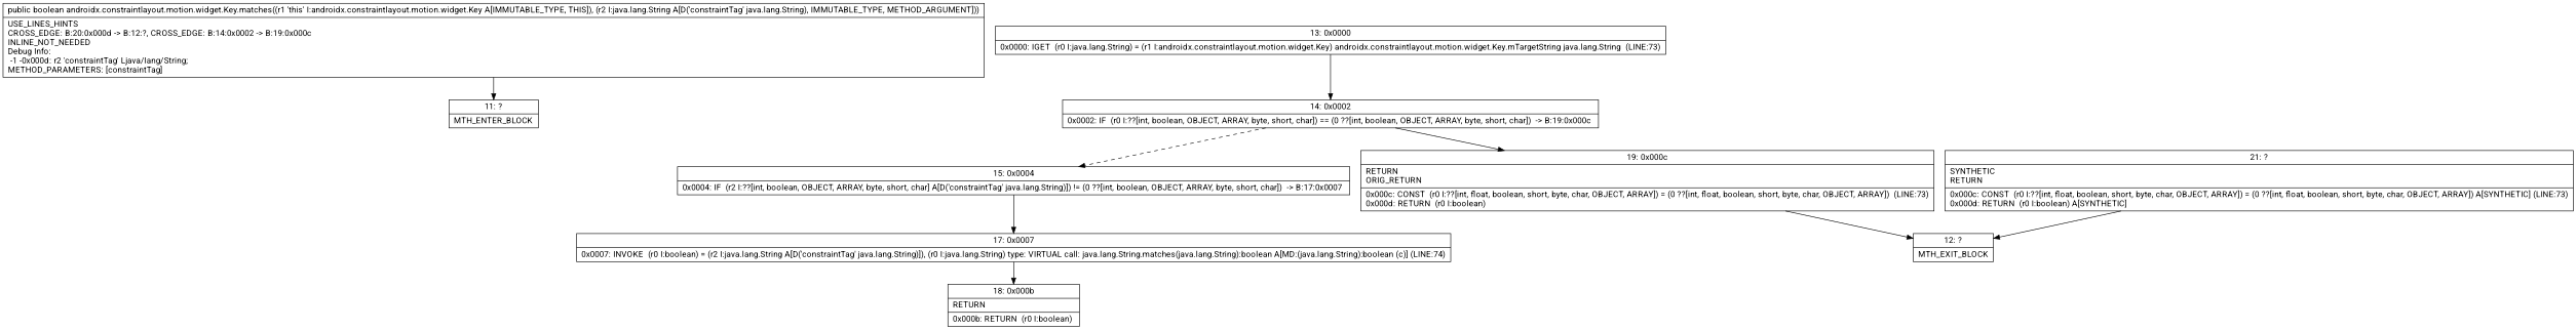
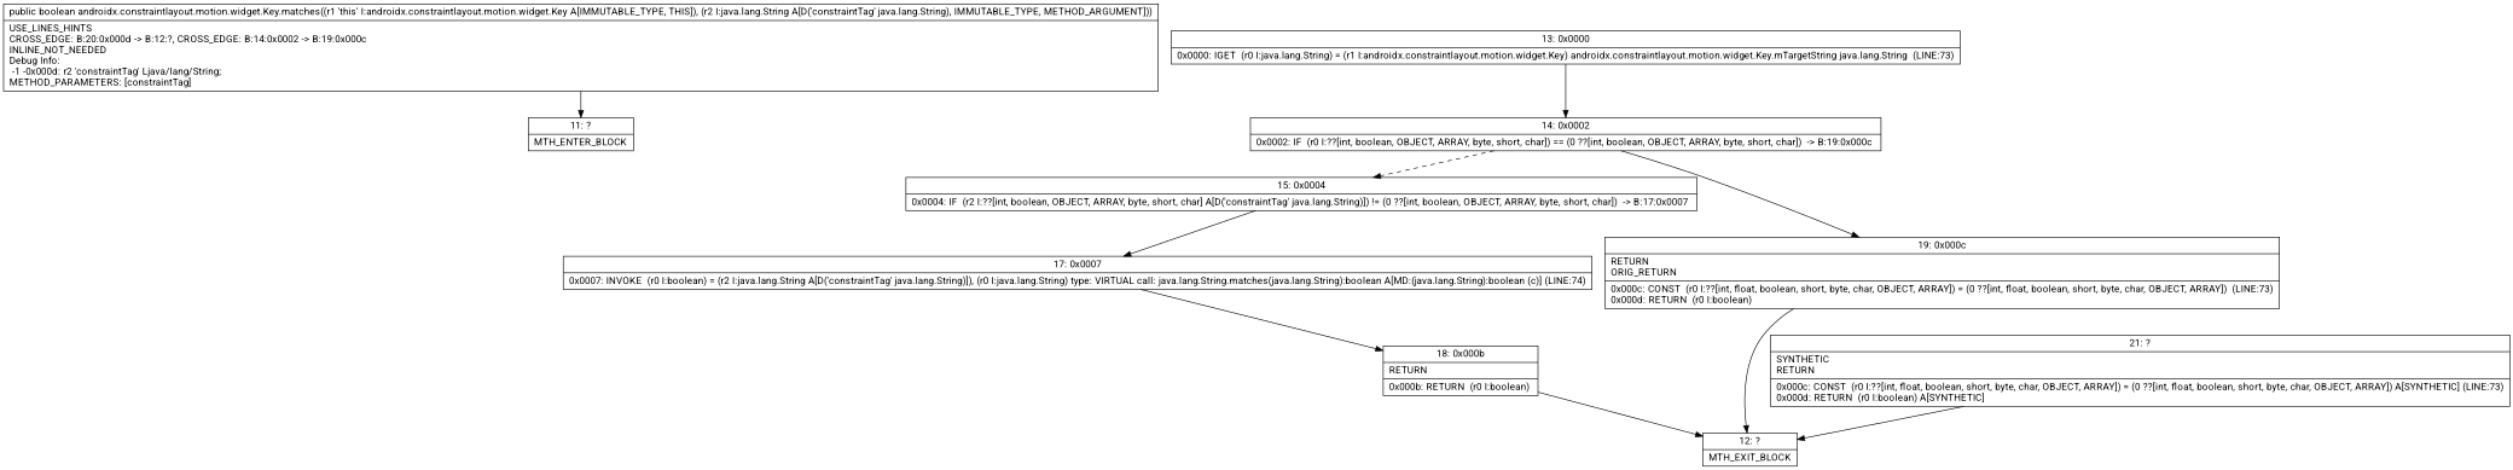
  digraph {
    fontname=Roboto
    node [fontname=Roboto shape=record]
    edge [fontname=Roboto]
    n1 [label="{11\:\ ?|MTH_ENTER_BLOCK\l}"]
    n2 [label="{13\:\ 0x0000|0x0000: IGET  (r0 I:java.lang.String) = (r1 I:androidx.constraintlayout.motion.widget.Key) androidx.constraintlayout.motion.widget.Key.mTargetString java.lang.String  (LINE:73)\l}"]
    n3 [label="{14\:\ 0x0002|0x0002: IF  (r0 I:??[int, boolean, OBJECT, ARRAY, byte, short, char]) == (0 ??[int, boolean, OBJECT, ARRAY, byte, short, char])  \-\> B:19:0x000c \l}"]
    n4 [label="{15\:\ 0x0004|0x0004: IF  (r2 I:??[int, boolean, OBJECT, ARRAY, byte, short, char] A[D('constraintTag' java.lang.String)]) != (0 ??[int, boolean, OBJECT, ARRAY, byte, short, char])  \-\> B:17:0x0007 \l}"]
    n5 [label="{19\:\ 0x000c|RETURN\lORIG_RETURN\l|0x000c: CONST  (r0 I:??[int, float, boolean, short, byte, char, OBJECT, ARRAY]) = (0 ??[int, float, boolean, short, byte, char, OBJECT, ARRAY])  (LINE:73)\l0x000d: RETURN  (r0 I:boolean) \l}"]
    n6 [label="{17\:\ 0x0007|0x0007: INVOKE  (r0 I:boolean) = (r2 I:java.lang.String A[D('constraintTag' java.lang.String)]), (r0 I:java.lang.String) type: VIRTUAL call: java.lang.String.matches(java.lang.String):boolean A[MD:(java.lang.String):boolean (c)] (LINE:74)\l}"]
    n7 [label="{12\:\ ?|MTH_EXIT_BLOCK\l}"]
    n8 [label="{18\:\ 0x000b|RETURN\l|0x000b: RETURN  (r0 I:boolean) \l}"]
    n9 [label="{21\:\ ?|SYNTHETIC\lRETURN\l|0x000c: CONST  (r0 I:??[int, float, boolean, short, byte, char, OBJECT, ARRAY]) = (0 ??[int, float, boolean, short, byte, char, OBJECT, ARRAY]) A[SYNTHETIC] (LINE:73)\l0x000d: RETURN  (r0 I:boolean) A[SYNTHETIC]\l}"]
    n10 [label="{public boolean androidx.constraintlayout.motion.widget.Key.matches((r1 'this' I:androidx.constraintlayout.motion.widget.Key A[IMMUTABLE_TYPE, THIS]), (r2 I:java.lang.String A[D('constraintTag' java.lang.String), IMMUTABLE_TYPE, METHOD_ARGUMENT]))  | USE_LINES_HINTS\lCROSS_EDGE: B:20:0x000d \-\> B:12:?, CROSS_EDGE: B:14:0x0002 \-\> B:19:0x000c\lINLINE_NOT_NEEDED\lDebug Info:\l  \-1 \-0x000d: r2 'constraintTag' Ljava\/lang\/String;\lMETHOD_PARAMETERS: [constraintTag]\l}"]
    n2 -> n3
    n3 -> n4 [style=dashed]
    n3 -> n5
    n4 -> n6
    n5 -> n7
    n6 -> n8
+   n8 -> n7
    n9 -> n7
    n10 -> n1
  }
